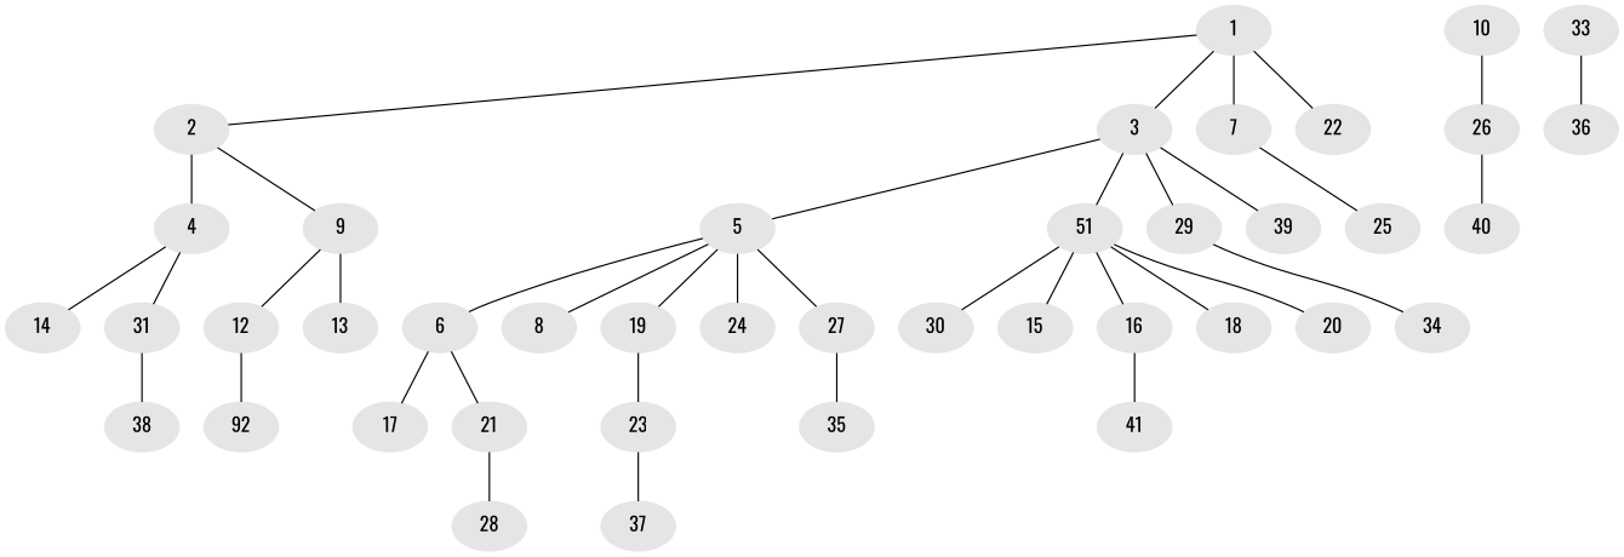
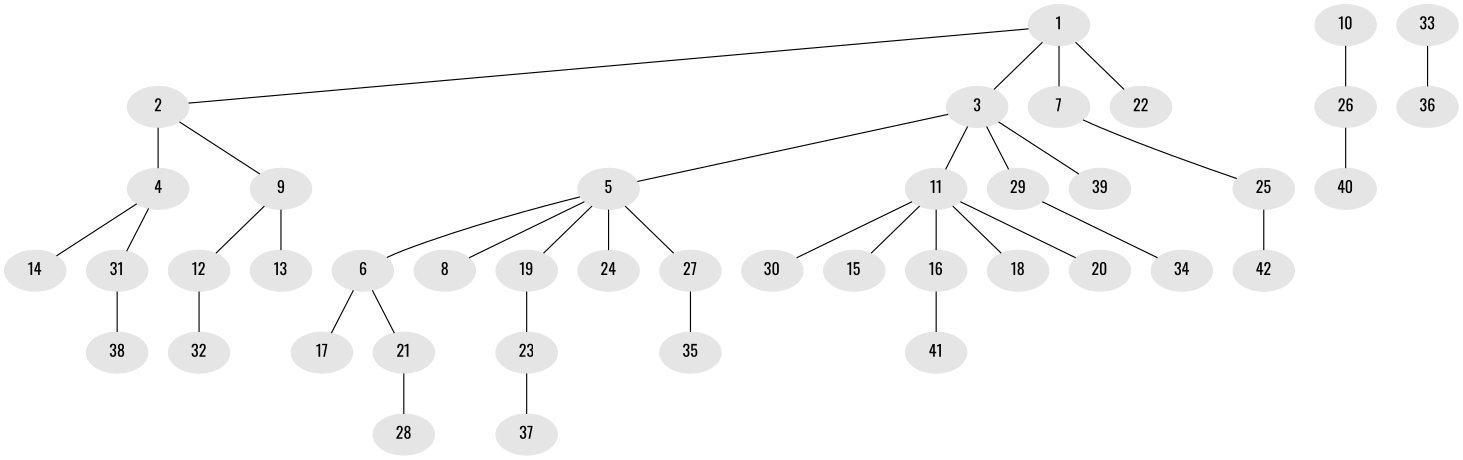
  graph {
    fontname=Oswald
    node [color=gray90 fontname=Oswald style=filled]
    edge [fontname=Oswald weight=1.0]
    1
    2
    3
    7
    22
    4
    9
    5
-   11 [label=51]
+   11
    29
    39
    25
    10
    26
    14
    31
    12
    13
    6
    8
    19
    24
    27
    30
    15
    16
    18
    20
    34
    38
    33
    36
    17
    21
    23
    35
    28
-   32 [label=92]
+   42
+   32
    40
    41
    37
    1 -- 2
    1 -- 3
    1 -- 7 [weight=3.0]
    1 -- 22
    2 -- 4 [weight=3.0]
    2 -- 9
    3 -- 5
    3 -- 11
    3 -- 29
    3 -- 39
    7 -- 25
    4 -- 14
    4 -- 31
    9 -- 12
    9 -- 13 [weight=4.0]
    5 -- 6
    5 -- 8
    5 -- 19
    5 -- 24 [weight=2.0]
    5 -- 27
    11 -- 30
    11 -- 15
    11 -- 16
    11 -- 18
    11 -- 20
    29 -- 34
+   25 -- 42 [weight=2.0]
    10 -- 26
    26 -- 40
    31 -- 38
    12 -- 32
    6 -- 17
    6 -- 21
    19 -- 23
    27 -- 35
    16 -- 41
    33 -- 36
    21 -- 28 [weight=2.0]
    23 -- 37
  }
